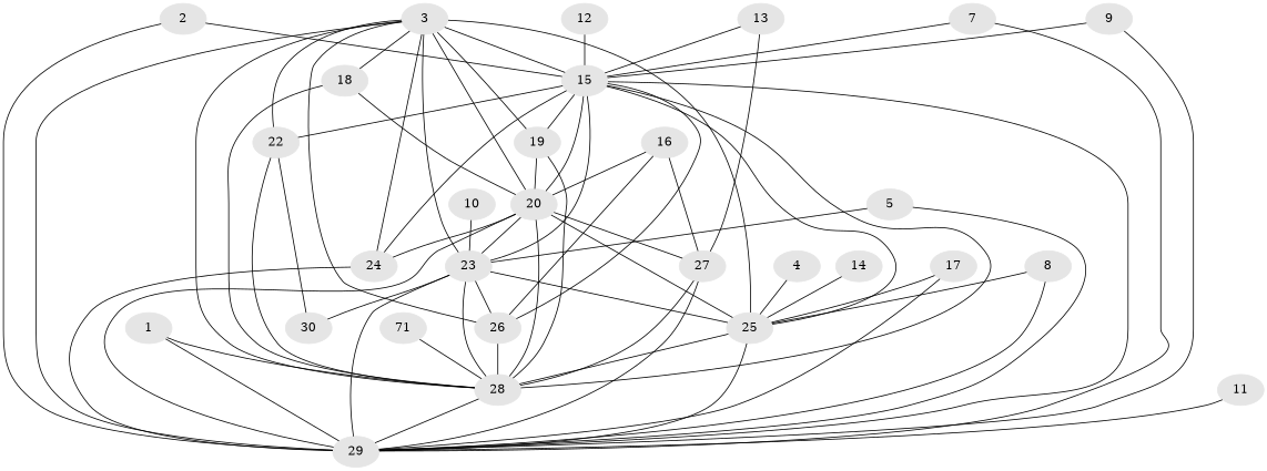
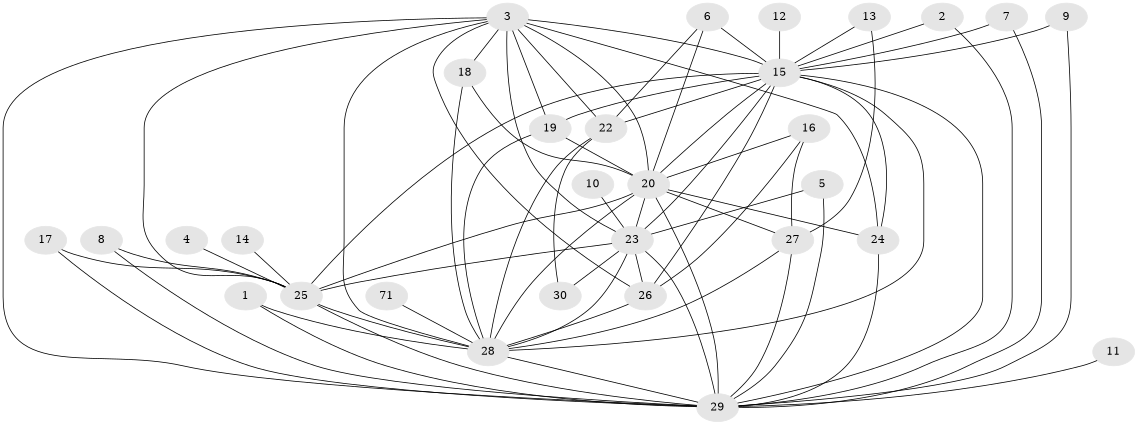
  graph {
    node [color=gray90 style=filled]
    edge [weight=1.0]
    1
    28
    29
    2
    15
    19
    20
    22
    23
    24
    25
    26
    3
    18
    17
    27
    30
    4
    5
+   6
    7
    8
    9
    10
    11
    12
    13
    14
    16
    n30 [label=71]
    1 -- 28
    1 -- 29
    28 -- 29
    2 -- 29
    2 -- 15
    15 -- 28 [weight=3.0]
    15 -- 29
    15 -- 19
    15 -- 20 [weight=5.0]
    15 -- 22
    15 -- 23
    15 -- 24
    15 -- 25
    15 -- 26 [weight=2.0]
    19 -- 28
    19 -- 20
    20 -- 28 [weight=4.0]
    20 -- 29 [weight=2.0]
    20 -- 23 [weight=2.0]
    20 -- 24
    20 -- 25 [weight=5.0]
    20 -- 27 [weight=3.0]
    22 -- 28
    22 -- 30
    23 -- 28
    23 -- 29 [weight=3.0]
    23 -- 25
    23 -- 26
    23 -- 30
    24 -- 29
    25 -- 28 [weight=2.0]
    25 -- 29
    26 -- 28
    3 -- 28 [weight=5.0]
    3 -- 29 [weight=5.0]
    3 -- 15 [weight=3.0]
    3 -- 19
    3 -- 20 [weight=6.0]
    3 -- 22 [weight=2.0]
    3 -- 23 [weight=5.0]
    3 -- 24
    3 -- 25 [weight=3.0]
    3 -- 26
    3 -- 18 [weight=2.0]
    18 -- 28
    18 -- 20
    17 -- 29
    17 -- 25 [weight=3.0]
    27 -- 28
    27 -- 29
    4 -- 25
    5 -- 29
    5 -- 23 [weight=2.0]
+   6 -- 15
+   6 -- 20
+   6 -- 22
    7 -- 29
    7 -- 15
    8 -- 29
    8 -- 25
    9 -- 29
    9 -- 15
    10 -- 23
    11 -- 29
    12 -- 15
    13 -- 15
    13 -- 27
    14 -- 25
    16 -- 20
    16 -- 26
    16 -- 27
    n30 -- 28
  }
